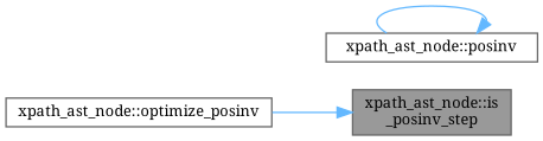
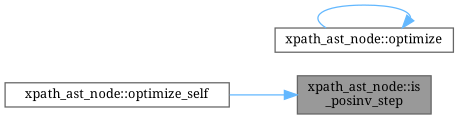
  digraph {
    fontname="Noto Serif"
    rankdir=RL
    node [color=grey40 fillcolor=white fontname="Noto Serif" fontsize=10 shape=box style=filled]
    edge [color=steelblue1 dir=back fontname="Noto Serif" fontsize=10 labelfontname=Helvetica labelfontsize=10 style=solid]
    n1 [color=gray40 fillcolor=grey60 fontcolor=black height=0.2 label="xpath_ast_node::is\l_posinv_step" width=0.4]
-   n2 [height=0.2 label="xpath_ast_node::optimize_posinv" width=0.4]
-   n3 [height=0.2 label="xpath_ast_node::posinv" width=0.4]
+   n2 [height=0.2 label="xpath_ast_node::optimize_self" width=0.4]
+   n3 [height=0.2 label="xpath_ast_node::optimize" width=0.4]
    n1 -> n2
    n3 -> n3
  }
